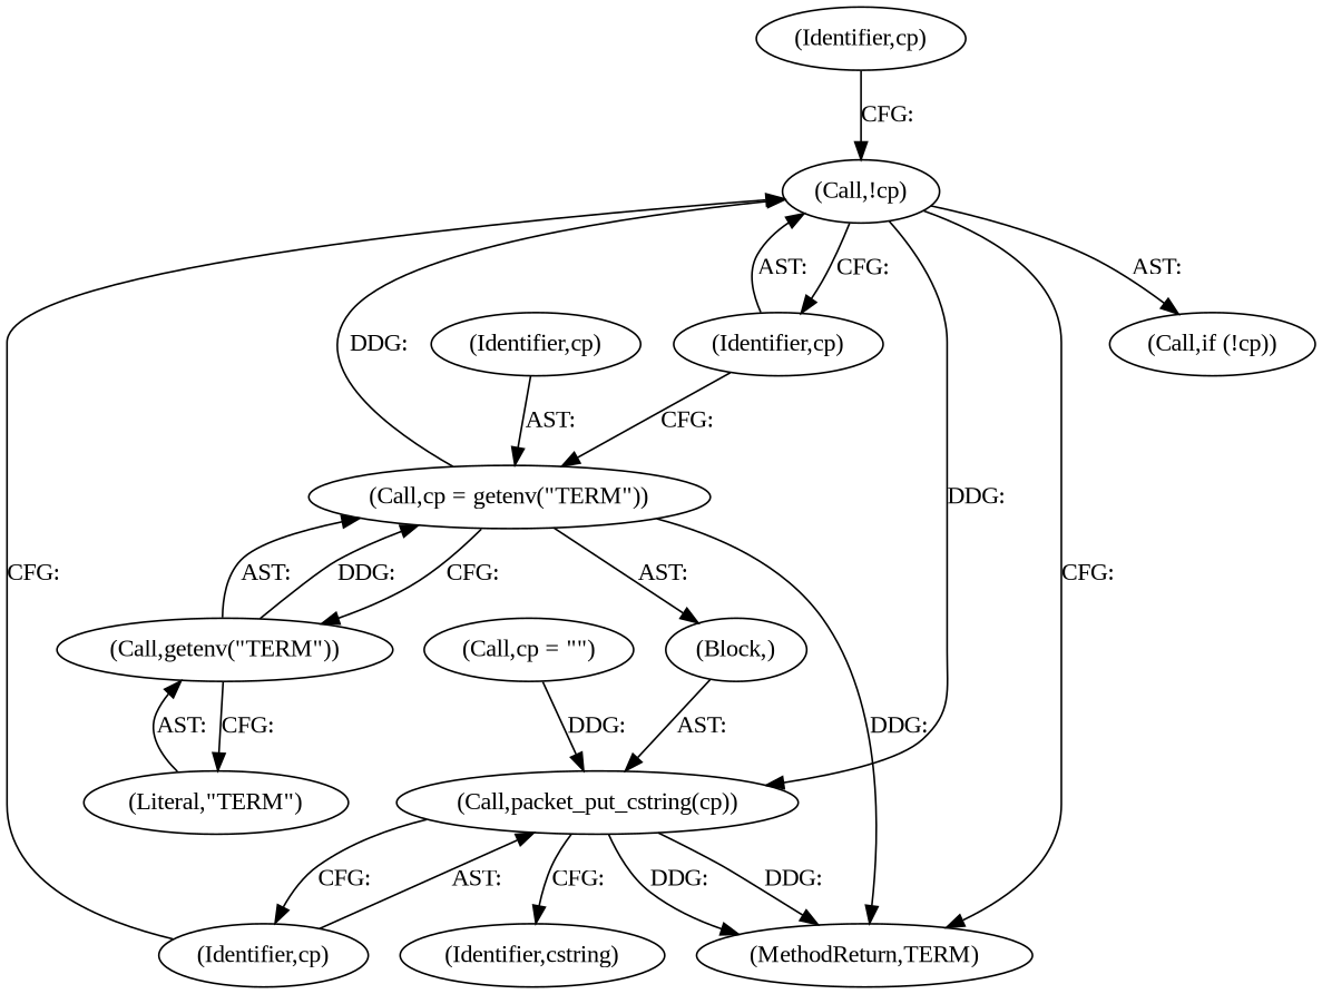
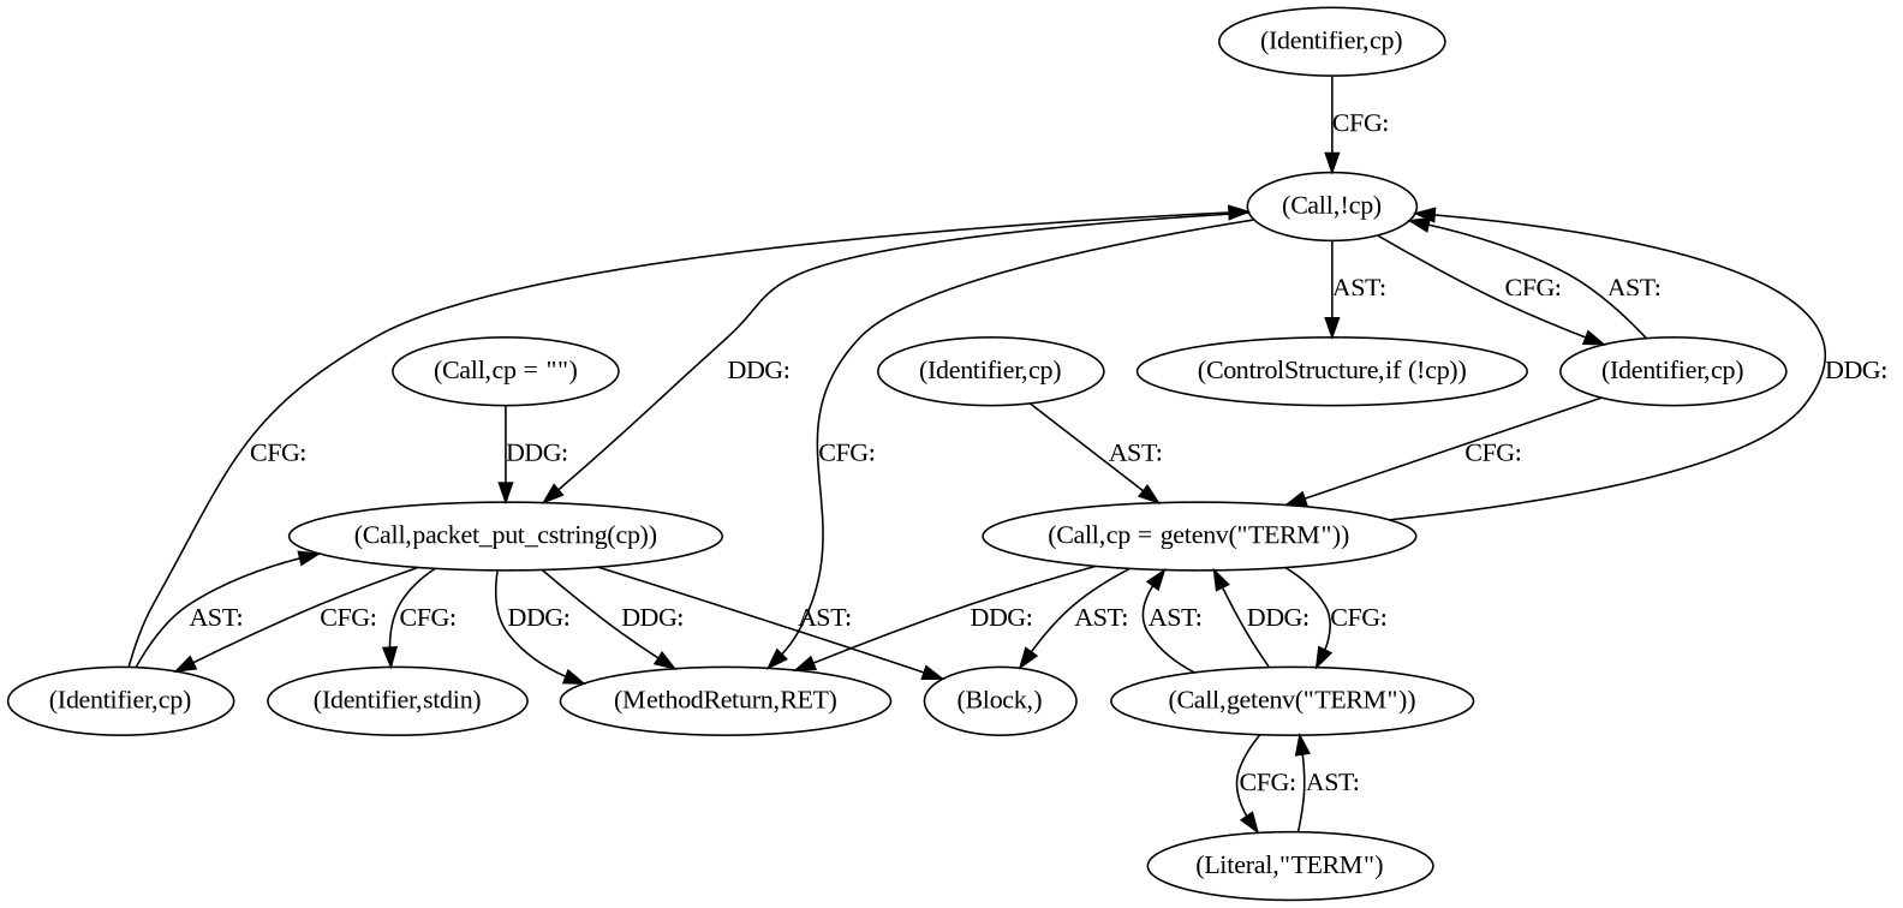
  digraph {
    fontname="Liberation Serif"
    node [fontname="Liberation Serif"]
    edge [fontname="Liberation Serif"]
    n1 [label="(Call,!cp)"]
    n2 [label="(Call,packet_put_cstring(cp))"]
    n3 [label="(Identifier,cp)"]
-   n4 [label="(MethodReturn,TERM)"]
-   n5 [label="(Call,if (!cp))"]
+   n4 [label="(MethodReturn,RET)"]
+   n5 [label="(ControlStructure,if (!cp))"]
    n6 [label="(Block,)"]
    n7 [label="(Identifier,cp)"]
-   n8 [label="(Identifier,cstring)"]
+   n8 [label="(Identifier,stdin)"]
    n9 [label="(Call,cp = getenv(\"TERM\"))"]
    n10 [label="(Call,getenv(\"TERM\"))"]
    n11 [label="(Literal,\"TERM\")"]
    n12 [label="(Identifier,cp)"]
    n13 [label="(Call,cp = \"\")"]
    n14 [label="(Identifier,cp)"]
    n1 -> n2 [label="DDG: "]
    n1 -> n3 [label="CFG: "]
    n1 -> n4 [label="CFG: "]
    n1 -> n5 [label="AST: "]
    n2 -> n4 [label="DDG: "]
    n2 -> n4 [label="DDG: "]
-   n6 -> n2 [label="AST: "]
+   n2 -> n6 [label="AST: "]
    n2 -> n7 [label="CFG: "]
    n2 -> n8 [label="CFG: "]
    n3 -> n1 [label="AST: "]
    n3 -> n9 [label="CFG: "]
    n7 -> n1 [label="CFG: "]
    n7 -> n2 [label="AST: "]
    n9 -> n1 [label="DDG: "]
    n9 -> n4 [label="DDG: "]
    n9 -> n6 [label="AST: "]
    n9 -> n10 [label="CFG: "]
    n10 -> n9 [label="AST: "]
    n10 -> n9 [label="DDG: "]
    n10 -> n11 [label="CFG: "]
    n11 -> n10 [label="AST: "]
    n12 -> n1 [label="CFG: "]
    n13 -> n2 [label="DDG: "]
    n14 -> n9 [label="AST: "]
  }
